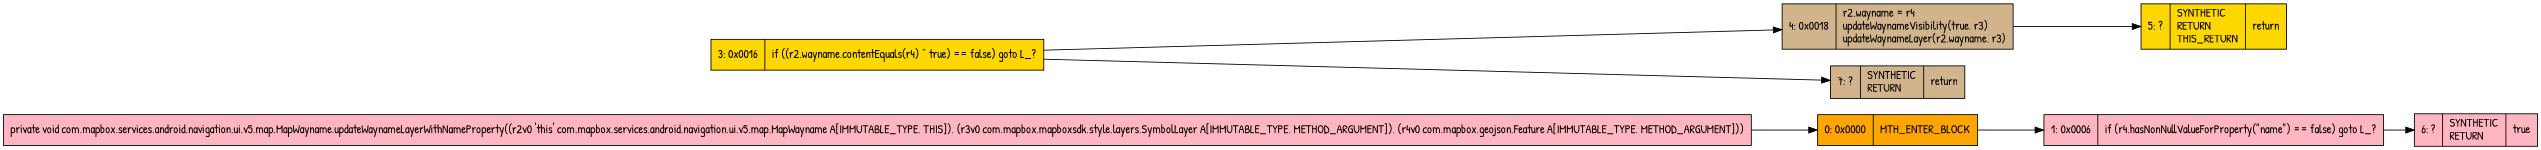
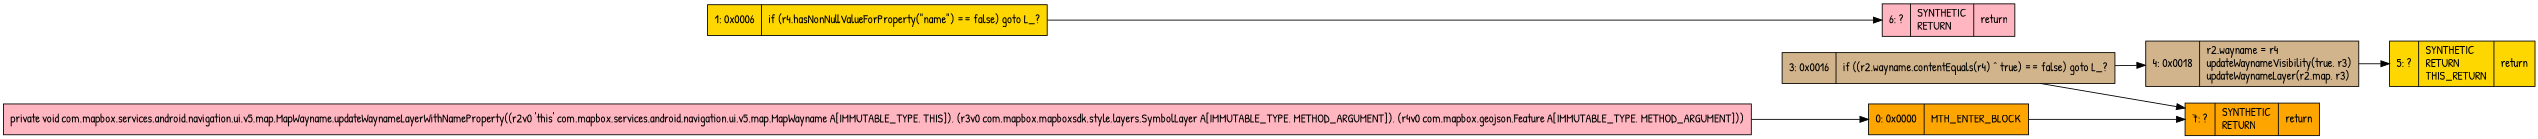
  digraph {
    fontname="Patrick Hand"
    rankdir=LR
    node [fillcolor=orange fontname="Patrick Hand" shape=record style=filled]
    edge [fontname="Patrick Hand"]
    n1 [label="{0\:\ 0x0000|MTH_ENTER_BLOCK\l}"]
-   n2 [fillcolor=lightpink label="{1\:\ 0x0006|if (r4.hasNonNullValueForProperty(\"name\") == false) goto L_?\l}"]
-   n3 [fillcolor=lightpink label="{6\:\ ?|SYNTHETIC\lRETURN\l|true\l}"]
-   n4 [fillcolor=gold label="{3\:\ 0x0016|if ((r2.wayname.contentEquals(r4) ^ true) == false) goto L_?\l}"]
-   n5 [fillcolor=tan label="{4\:\ 0x0018|r2.wayname = r4\lupdateWaynameVisibility(true, r3)\lupdateWaynameLayer(r2.wayname, r3)\l}"]
-   n6 [fillcolor=tan label="{7\:\ ?|SYNTHETIC\lRETURN\l|return\l}"]
+   n2 [fillcolor=gold label="{1\:\ 0x0006|if (r4.hasNonNullValueForProperty(\"name\") == false) goto L_?\l}"]
+   n3 [fillcolor=lightpink label="{6\:\ ?|SYNTHETIC\lRETURN\l|return\l}"]
+   n4 [fillcolor=tan label="{3\:\ 0x0016|if ((r2.wayname.contentEquals(r4) ^ true) == false) goto L_?\l}"]
+   n5 [fillcolor=tan label="{4\:\ 0x0018|r2.wayname = r4\lupdateWaynameVisibility(true, r3)\lupdateWaynameLayer(r2.map, r3)\l}"]
+   n6 [label="{7\:\ ?|SYNTHETIC\lRETURN\l|return\l}"]
    n7 [fillcolor=gold label="{5\:\ ?|SYNTHETIC\lRETURN\lTHIS_RETURN\l|return\l}"]
    n8 [fillcolor=lightpink label="{private void com.mapbox.services.android.navigation.ui.v5.map.MapWayname.updateWaynameLayerWithNameProperty((r2v0 'this' com.mapbox.services.android.navigation.ui.v5.map.MapWayname A[IMMUTABLE_TYPE, THIS]), (r3v0 com.mapbox.mapboxsdk.style.layers.SymbolLayer A[IMMUTABLE_TYPE, METHOD_ARGUMENT]), (r4v0 com.mapbox.geojson.Feature A[IMMUTABLE_TYPE, METHOD_ARGUMENT])) }"]
-   n1 -> n2
+   n1 -> n6
    n2 -> n3
    n4 -> n5 [style=solid]
    n4 -> n6
    n5 -> n7
    n8 -> n1
  }
